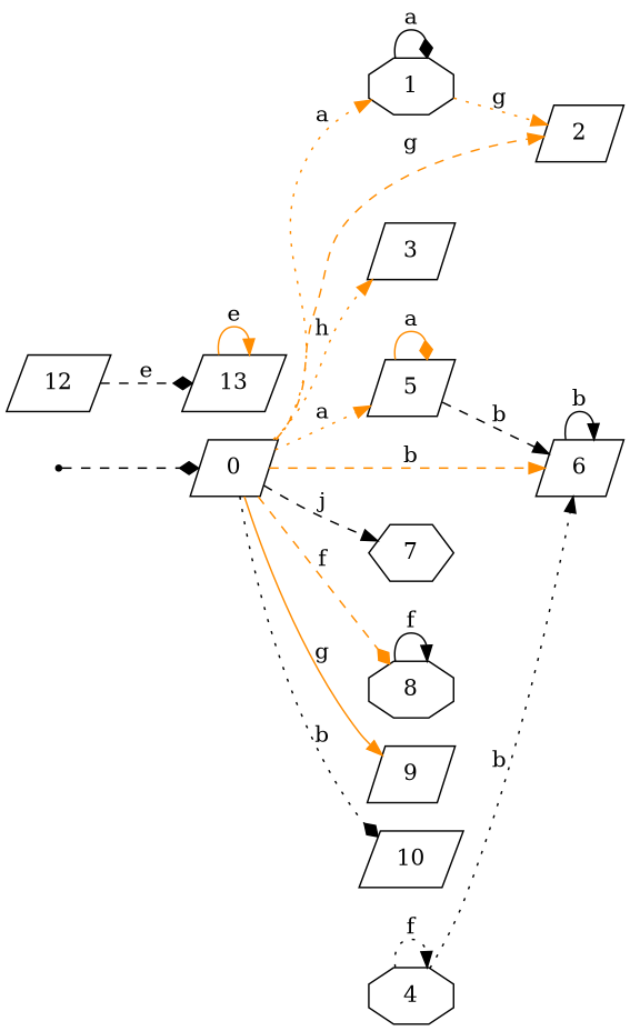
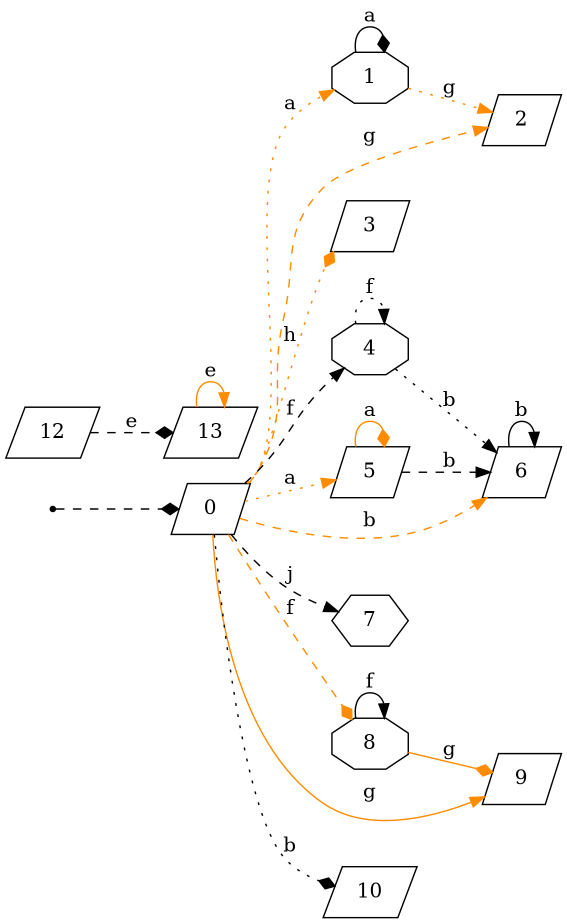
  digraph {
    rankdir=LR
    node [shape=parallelogram]
    edge [arrowhead=normal color=black style=dashed]
    dummy0 [shape=point]
    0
    1 [shape=octagon]
    2
    3
    4 [shape=octagon]
    5
    6
    7 [shape=hexagon]
    8 [shape=octagon]
    9
    10
    12
    13
    dummy0 -> 0 [arrowhead=diamond]
    0 -> 1 [color=darkorange label=a style=dotted]
    0 -> 2 [color=darkorange label=g]
-   0 -> 3 [color=darkorange label=h style=dotted]
+   0 -> 3 [arrowhead=diamond color=darkorange label=h style=dotted]
+   0 -> 4 [label=f]
    0 -> 5 [color=darkorange label=a style=dotted]
    0 -> 6 [color=darkorange label=b]
    0 -> 7 [label=j]
    0 -> 8 [arrowhead=diamond color=darkorange label=f]
    0 -> 9 [color=darkorange label=g style=solid]
    0 -> 10 [arrowhead=diamond label=b style=dotted]
    1 -> 1 [arrowhead=diamond label=a style=solid]
    1 -> 2 [color=darkorange label=g style=dotted]
    4 -> 4 [label=f style=dotted]
    4 -> 6 [label=b style=dotted]
    5 -> 5 [arrowhead=diamond color=darkorange label=a style=solid]
    5 -> 6 [label=b]
    6 -> 6 [label=b style=solid]
    8 -> 8 [label=f style=solid]
+   8 -> 9 [arrowhead=diamond color=darkorange label=g style=solid]
    12 -> 13 [arrowhead=diamond label=e]
    13 -> 13 [color=darkorange label=e style=solid]
  }
